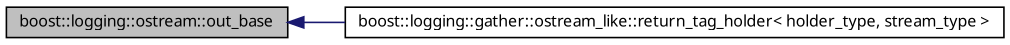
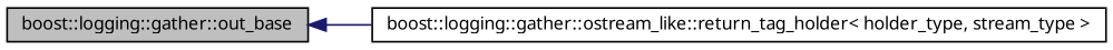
  digraph {
    rankdir=LR
    node [color=black fontname="FreeSans.ttf" fontsize=10 shape=record style=filled]
-   n1 [fillcolor=grey75 fontcolor=black height=0.2 label="boost::logging::ostream::out_base" width=0.4]
+   n1 [fillcolor=grey75 fontcolor=black height=0.2 label="boost::logging::gather::out_base" width=0.4]
    n2 [fillcolor=white height=0.2 label="boost::logging::gather::ostream_like::return_tag_holder\< holder_type, stream_type \>" width=0.4]
    n1 -> n2 [color=midnightblue dir=back fontname="FreeSans.ttf" fontsize=10 labelfontname="FreeSans.ttf" labelfontsize=10 style=solid]
  }
